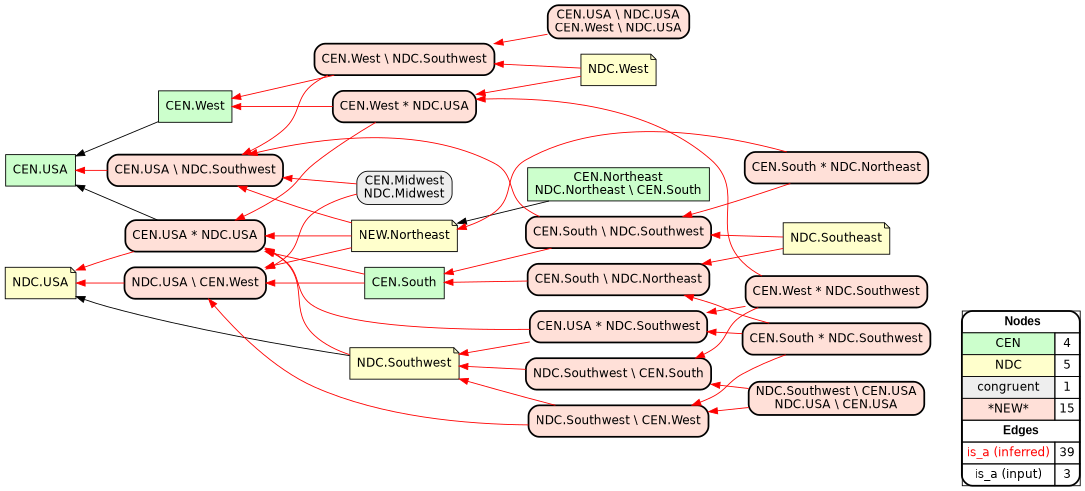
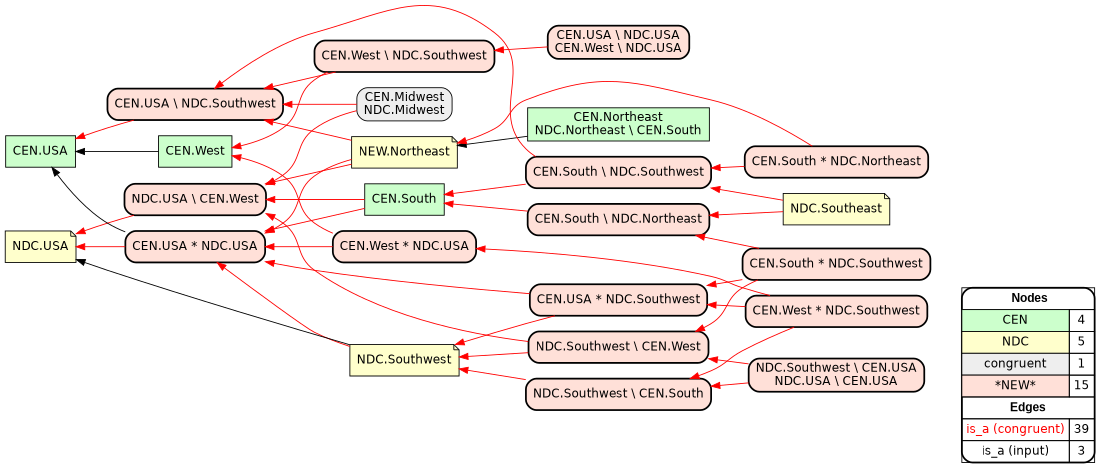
  digraph {
    rankdir=RL
    node [fillcolor="#FFE0D8" fontname=helvetica shape=box style="filled,rounded,bold"]
    edge [arrowhead=normal color="#FF0000" constraint=true penwidth=1 style=solid]
-   n1 [fillcolor=white label=<   <TABLE BORDER="0" CELLBORDER="1" CELLSPACING="0" CELLPADDING="4">  <TR> <TD COLSPAN="2"><font face="Arial Black"> Nodes</font></TD> </TR>  <TR>   <TD bgcolor="#CCFFCC" fontname="helvetica">CEN</TD>   <TD>4</TD>   </TR>  <TR>   <TD bgcolor="#FFFFCC" fontname="helvetica">NDC</TD>   <TD>5</TD>   </TR>  <TR>   <TD bgcolor="#EEEEEE" fontname="helvetica">congruent</TD>   <TD>1</TD>   </TR>  <TR>   <TD bgcolor="#FFE0D8" fontname="helvetica">*NEW*</TD>   <TD>15</TD>   </TR>  <TR> <TD COLSPAN="2"><font face = "Arial Black"> Edges </font></TD> </TR>  <TR>   <TD><font color ="#FF0000">is_a (inferred)</font></TD><TD>39</TD> </TR> <TR>   <TD><font color ="#000000">is_a (input)</font></TD><TD>3</TD> </TR> </TABLE>   > margin=0]
+   n1 [fillcolor=white label=<   <TABLE BORDER="0" CELLBORDER="1" CELLSPACING="0" CELLPADDING="4">  <TR> <TD COLSPAN="2"><font face="Arial Black"> Nodes</font></TD> </TR>  <TR>   <TD bgcolor="#CCFFCC" fontname="helvetica">CEN</TD>   <TD>4</TD>   </TR>  <TR>   <TD bgcolor="#FFFFCC" fontname="helvetica">NDC</TD>   <TD>5</TD>   </TR>  <TR>   <TD bgcolor="#EEEEEE" fontname="helvetica">congruent</TD>   <TD>1</TD>   </TR>  <TR>   <TD bgcolor="#FFE0D8" fontname="helvetica">*NEW*</TD>   <TD>15</TD>   </TR>  <TR> <TD COLSPAN="2"><font face = "Arial Black"> Edges </font></TD> </TR>  <TR>   <TD><font color ="#FF0000">is_a (congruent)</font></TD><TD>39</TD> </TR> <TR>   <TD><font color ="#000000">is_a (input)</font></TD><TD>3</TD> </TR> </TABLE>   > margin=0]
    "CEN.USA" [fillcolor="#CCFFCC" style=filled]
    "CEN.West" [fillcolor="#CCFFCC" style=filled]
    "CEN.Northeast\nNDC.Northeast \\ CEN.South" [fillcolor="#CCFFCC" style=filled]
    n5 [fillcolor="#FFFFCC" label="NEW.Northeast" shape=note style=filled]
    "NDC.USA \\ CEN.West"
    "CEN.USA * NDC.USA"
    "CEN.USA \\ NDC.Southwest"
    "CEN.South" [fillcolor="#CCFFCC" style=filled]
    "NDC.USA" [fillcolor="#FFFFCC" shape=note style=filled]
    "NDC.Southwest" [fillcolor="#FFFFCC" shape=note style=filled]
    "NDC.Southeast" [fillcolor="#FFFFCC" shape=note style=filled]
    "CEN.South \\ NDC.Southwest"
    "CEN.South \\ NDC.Northeast"
-   "NDC.West" [fillcolor="#FFFFCC" shape=note style=filled]
    "CEN.West * NDC.USA"
    "CEN.West \\ NDC.Southwest"
    "CEN.Midwest\nNDC.Midwest" [fillcolor="#EEEEEE" style="filled,rounded"]
    "NDC.Southwest \\ CEN.USA\nNDC.USA \\ CEN.USA"
    "NDC.Southwest \\ CEN.West"
    "NDC.Southwest \\ CEN.South"
    "CEN.USA \\ NDC.USA\nCEN.West \\ NDC.USA"
    "CEN.West * NDC.Southwest"
    "CEN.USA * NDC.Southwest"
    "CEN.South * NDC.Southwest"
    "CEN.South * NDC.Northeast"
    subgraph sub_1 {
      rank=source
      n1
    }
    "CEN.West" -> "CEN.USA" [color="#000000"]
    "CEN.Northeast\nNDC.Northeast \\ CEN.South" -> n5 [color="#000000"]
    n5 -> "NDC.USA \\ CEN.West"
    n5 -> "CEN.USA * NDC.USA"
    n5 -> "CEN.USA \\ NDC.Southwest"
    "NDC.USA \\ CEN.West" -> "NDC.USA"
    "CEN.USA * NDC.USA" -> "CEN.USA" [color="#000000"]
    "CEN.USA * NDC.USA" -> "NDC.USA"
    "CEN.USA \\ NDC.Southwest" -> "CEN.USA"
    "CEN.South" -> "NDC.USA \\ CEN.West"
    "CEN.South" -> "CEN.USA * NDC.USA"
    "NDC.Southwest" -> "CEN.USA * NDC.USA"
    "NDC.Southwest" -> "NDC.USA" [color="#000000"]
    "NDC.Southeast" -> "CEN.South \\ NDC.Southwest"
    "NDC.Southeast" -> "CEN.South \\ NDC.Northeast"
    "CEN.South \\ NDC.Southwest" -> "CEN.USA \\ NDC.Southwest"
    "CEN.South \\ NDC.Southwest" -> "CEN.South"
    "CEN.South \\ NDC.Northeast" -> "CEN.South"
-   "NDC.West" -> "CEN.West * NDC.USA"
-   "NDC.West" -> "CEN.West \\ NDC.Southwest"
    "CEN.West * NDC.USA" -> "CEN.West"
    "CEN.West * NDC.USA" -> "CEN.USA * NDC.USA"
    "CEN.West \\ NDC.Southwest" -> "CEN.West"
    "CEN.West \\ NDC.Southwest" -> "CEN.USA \\ NDC.Southwest"
    "CEN.Midwest\nNDC.Midwest" -> "NDC.USA \\ CEN.West"
    "CEN.Midwest\nNDC.Midwest" -> "CEN.USA \\ NDC.Southwest"
    "NDC.Southwest \\ CEN.USA\nNDC.USA \\ CEN.USA" -> "NDC.Southwest \\ CEN.West"
    "NDC.Southwest \\ CEN.USA\nNDC.USA \\ CEN.USA" -> "NDC.Southwest \\ CEN.South"
    "NDC.Southwest \\ CEN.West" -> "NDC.USA \\ CEN.West"
    "NDC.Southwest \\ CEN.West" -> "NDC.Southwest"
    "NDC.Southwest \\ CEN.South" -> "NDC.Southwest"
    "CEN.USA \\ NDC.USA\nCEN.West \\ NDC.USA" -> "CEN.West \\ NDC.Southwest"
    "CEN.West * NDC.Southwest" -> "CEN.West * NDC.USA"
    "CEN.West * NDC.Southwest" -> "NDC.Southwest \\ CEN.South"
    "CEN.West * NDC.Southwest" -> "CEN.USA * NDC.Southwest"
    "CEN.USA * NDC.Southwest" -> "CEN.USA * NDC.USA"
    "CEN.USA * NDC.Southwest" -> "NDC.Southwest"
    "CEN.South * NDC.Southwest" -> "CEN.South \\ NDC.Northeast"
    "CEN.South * NDC.Southwest" -> "NDC.Southwest \\ CEN.West"
    "CEN.South * NDC.Southwest" -> "CEN.USA * NDC.Southwest"
    "CEN.South * NDC.Northeast" -> n5
    "CEN.South * NDC.Northeast" -> "CEN.South \\ NDC.Southwest"
  }
